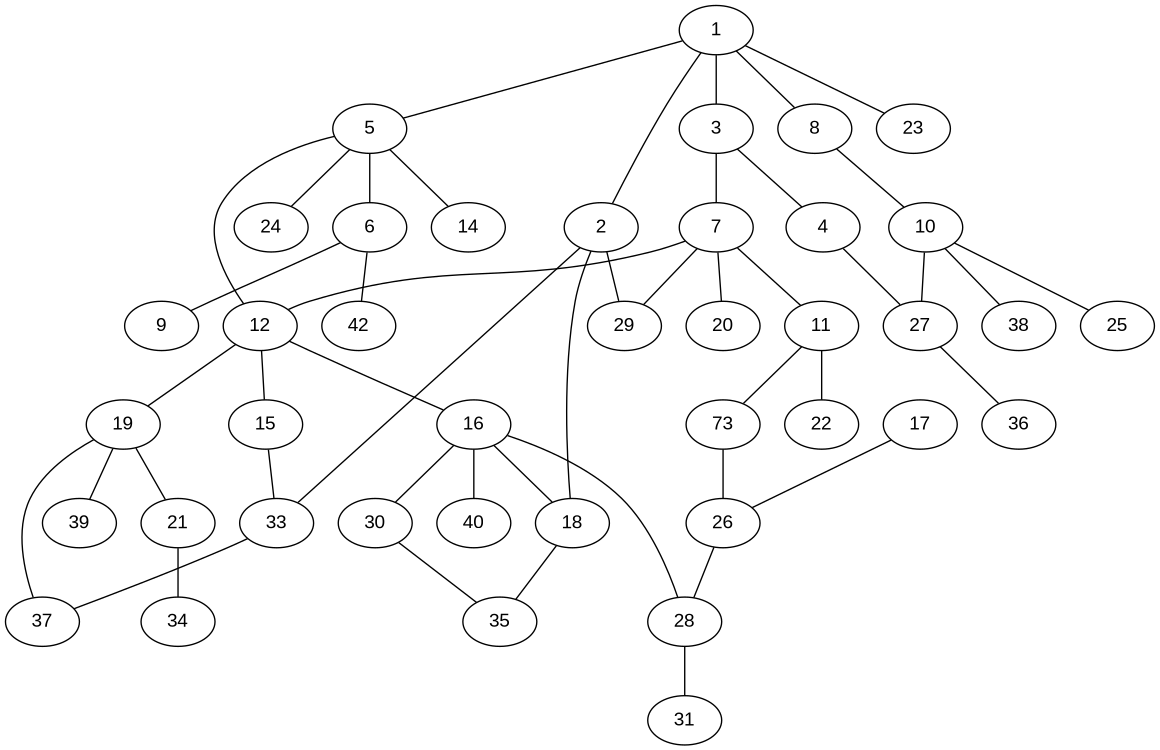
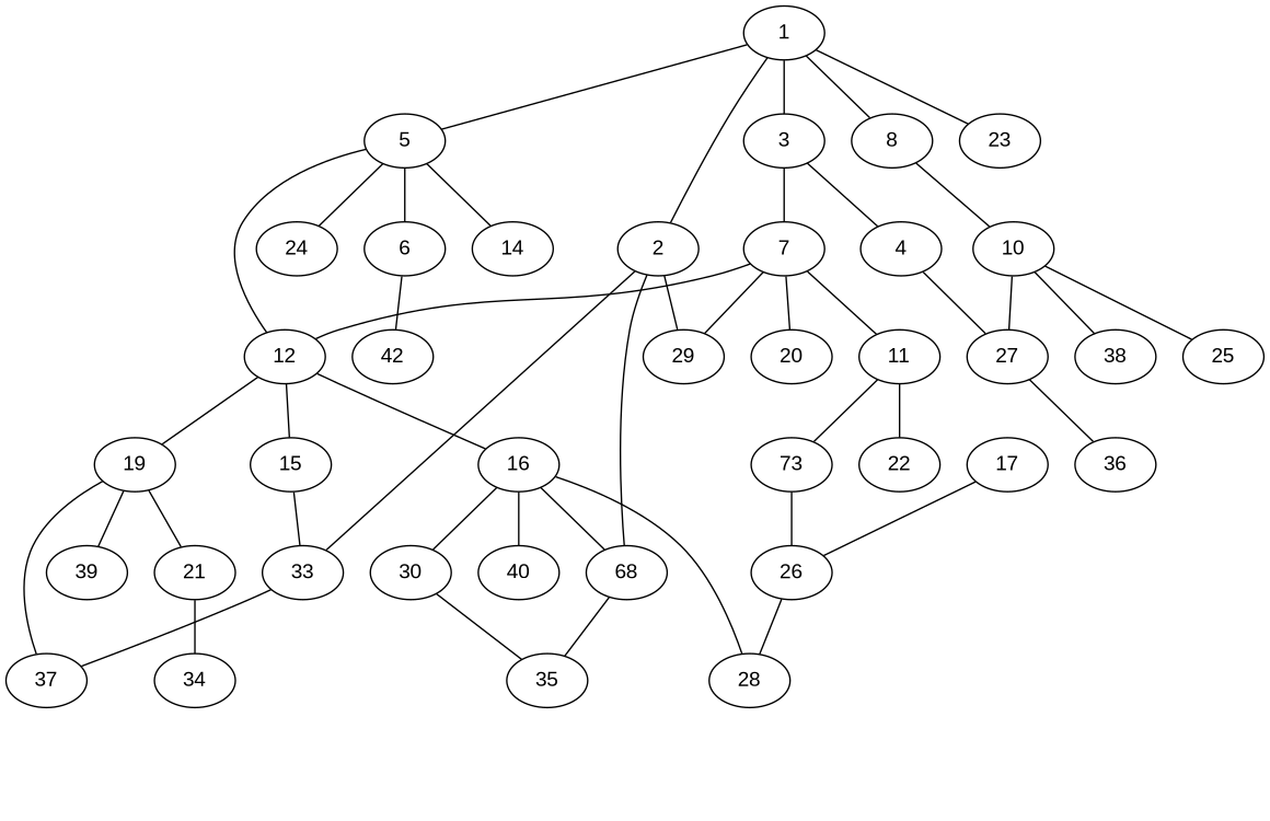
  graph {
    fontname="Liberation Sans"
    node [fontname="Liberation Sans"]
    edge [fontname="Liberation Sans"]
    1
    2
    3
    5
    8
    23
-   18
+   18 [label=68]
    29
    33
    4
    7
    6
    12
    14
    24
    10
    35
    37
    27
    11
    20
-   9
    n23 [label=42]
    15
    16
    19
    25
    38
    36
    n30 [label=73]
    22
    28
    30
    40
    21
    39
    26
    17
-   31
    34
    1 -- 2
    1 -- 3
    1 -- 5
    1 -- 8
    1 -- 23
    2 -- 18
    2 -- 29
    2 -- 33
    3 -- 4
    3 -- 7
    5 -- 6
    5 -- 12
    5 -- 14
    5 -- 24
    8 -- 10
    18 -- 35
    33 -- 37
    4 -- 27
    7 -- 29
    7 -- 12
    7 -- 11
    7 -- 20
-   6 -- 9
    6 -- n23
    12 -- 15
    12 -- 16
    12 -- 19
    10 -- 27
    10 -- 25
    10 -- 38
    27 -- 36
    11 -- n30
    11 -- 22
    15 -- 33
    16 -- 18
    16 -- 28
    16 -- 30
    16 -- 40
    19 -- 37
    19 -- 21
    19 -- 39
    n30 -- 26
-   28 -- 31
    30 -- 35
    21 -- 34
    26 -- 28
    17 -- 26
  }
